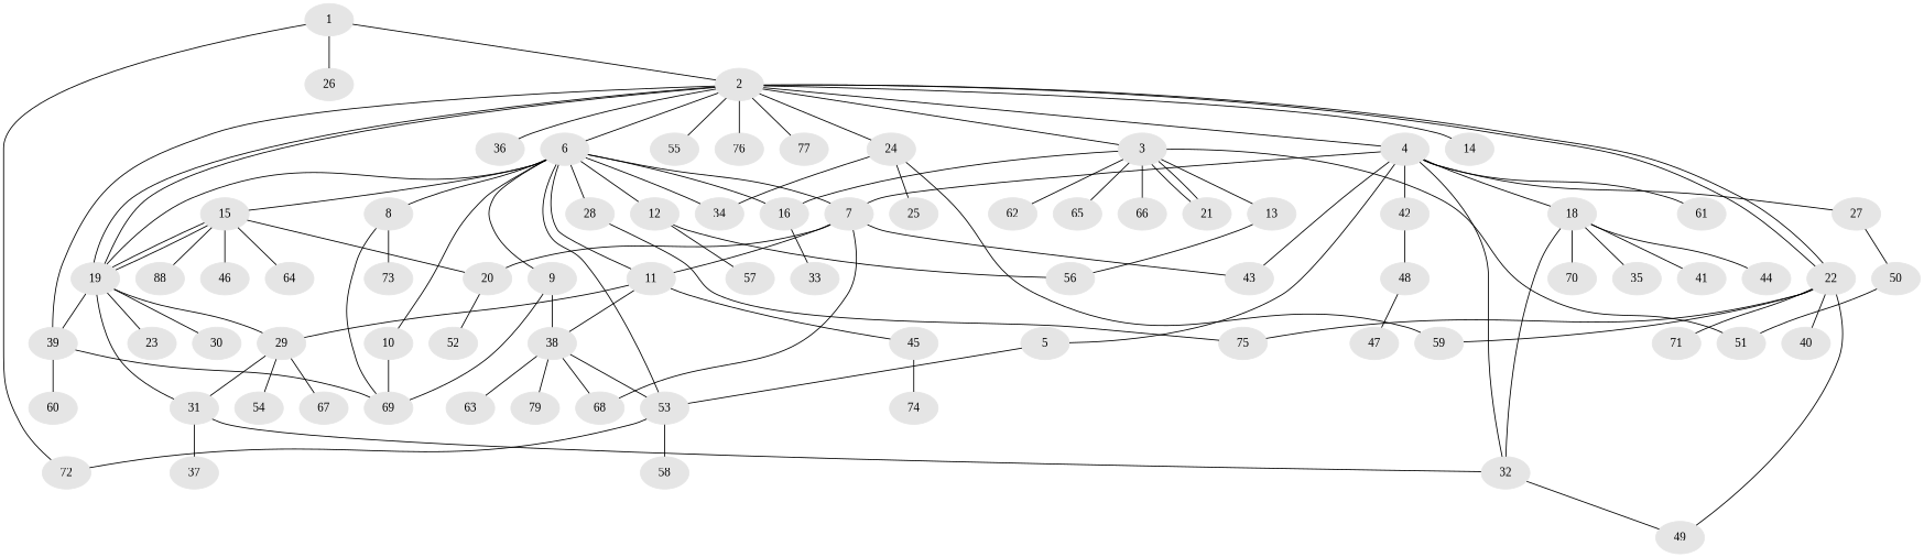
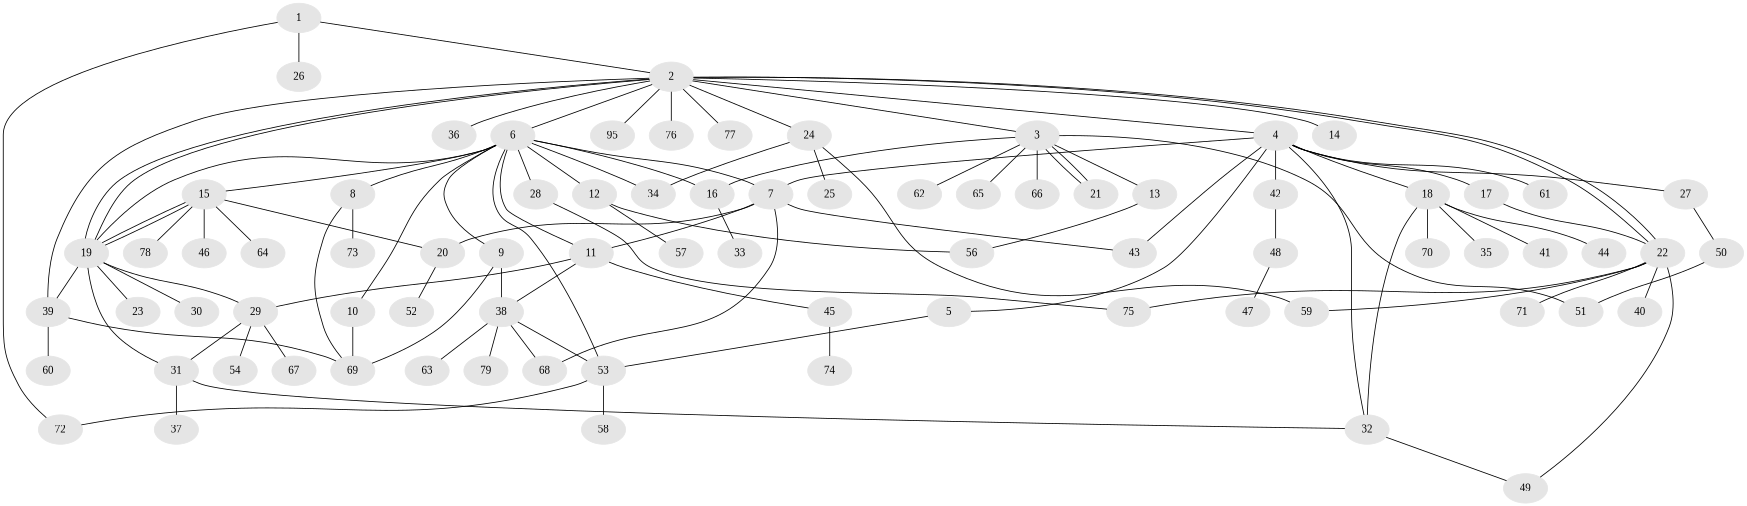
  graph {
    fontname="Liberation Serif"
    node [color=gray90 fontname="Liberation Serif" style=filled]
    edge [fontname="Liberation Serif"]
    1
    2
    26
    72
    3
    4
    6
    14
    19
    22
    24
    36
    39
-   55
+   55 [label=95]
    76
    77
    13
    16
    21
    51
    62
    65
    66
    5
    7
+   17
    18
    27
    32
    42
    43
    61
    53
    8
    9
    10
    11
    12
    15
    28
    34
    29
    23
    30
    31
    40
    49
    59
    71
    75
    25
    69
    60
    56
    33
    20
    68
    35
    41
    44
    70
    50
    48
    58
    73
    38
    45
    57
    46
    64
-   78 [label=88]
+   78
    52
    63
    79
    54
    67
    74
    37
    47
    1 -- 2
    1 -- 26
    1 -- 72
    2 -- 3
    2 -- 4
    2 -- 6
    2 -- 14
    2 -- 19
    2 -- 19
    2 -- 22
    2 -- 22
    2 -- 24
    2 -- 36
    2 -- 39
    2 -- 55
    2 -- 76
    2 -- 77
    3 -- 13
    3 -- 16
    3 -- 21
    3 -- 21
    3 -- 51
    3 -- 62
    3 -- 65
    3 -- 66
    4 -- 5
    4 -- 7
+   4 -- 17
    4 -- 18
    4 -- 27
    4 -- 32
    4 -- 42
    4 -- 43
    4 -- 61
    6 -- 19
    6 -- 16
    6 -- 7
    6 -- 53
    6 -- 8
    6 -- 9
    6 -- 10
    6 -- 11
    6 -- 12
    6 -- 15
    6 -- 28
    6 -- 34
    19 -- 39
    19 -- 29
    19 -- 23
    19 -- 30
    19 -- 31
    22 -- 40
    22 -- 49
    22 -- 59
    22 -- 71
    22 -- 75
    24 -- 34
    24 -- 59
    24 -- 25
    39 -- 69
    39 -- 60
    13 -- 56
    16 -- 33
    5 -- 53
    7 -- 43
    7 -- 11
    7 -- 20
    7 -- 68
+   17 -- 22
    18 -- 32
    18 -- 35
    18 -- 41
    18 -- 44
    18 -- 70
    27 -- 50
    32 -- 49
    42 -- 48
    53 -- 72
    53 -- 58
    8 -- 69
    8 -- 73
    9 -- 69
    9 -- 38
    10 -- 69
    11 -- 29
    11 -- 38
    11 -- 45
    12 -- 56
    12 -- 57
    15 -- 19
    15 -- 19
    15 -- 20
    15 -- 46
    15 -- 64
    15 -- 78
    28 -- 75
    29 -- 31
    29 -- 54
    29 -- 67
    31 -- 32
    31 -- 37
    20 -- 52
    50 -- 51
    48 -- 47
    38 -- 53
    38 -- 68
    38 -- 63
    38 -- 79
    45 -- 74
  }
